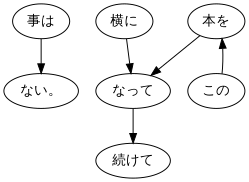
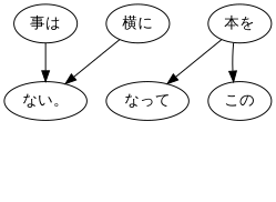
  digraph {
    n1 [label="ない。"]
    n2 [label="横に"]
    n3 [label="なって"]
-   n4 [label="続けて"]
    n5 [label="この"]
    n6 [label="本を"]
    n7 [label="事は"]
-   n2 -> n3
-   n3 -> n4
-   n5 -> n6
+   n2 -> n1
+   n6 -> n5
    n6 -> n3
    n7 -> n1
  }
